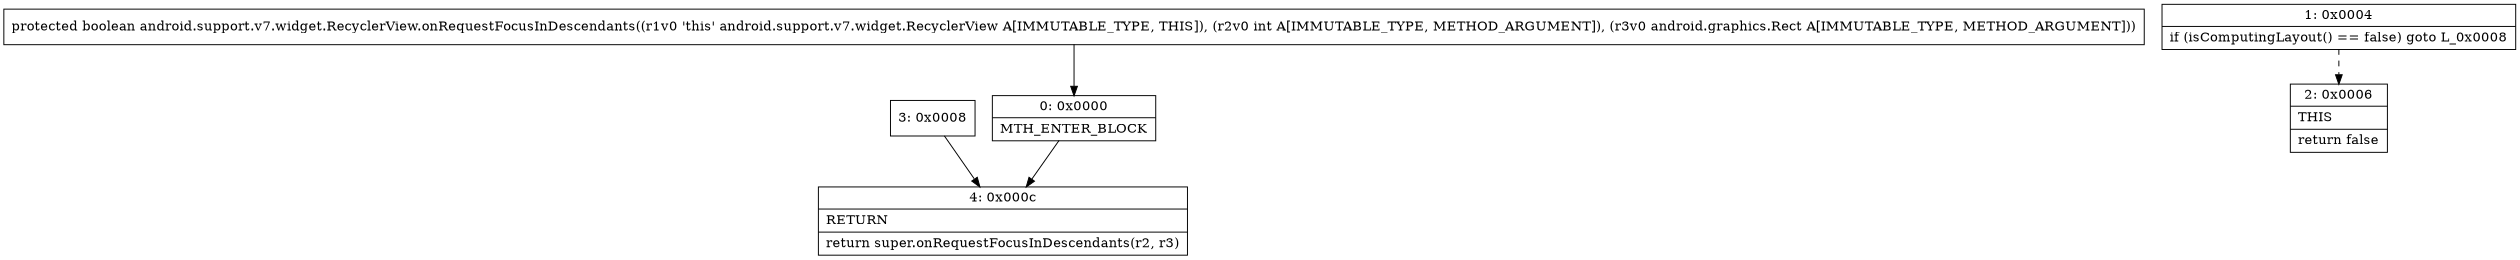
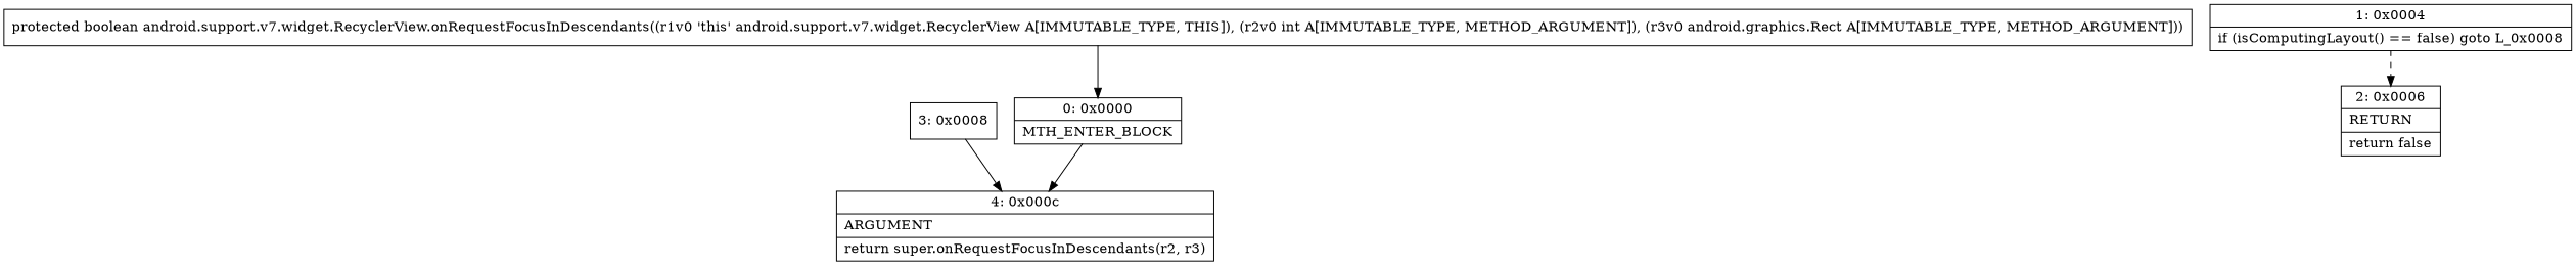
  digraph {
    node [shape=record]
    n1 [label="{0\:\ 0x0000|MTH_ENTER_BLOCK\l}"]
-   n2 [label="{4\:\ 0x000c|RETURN\l|return super.onRequestFocusInDescendants(r2, r3)\l}"]
+   n2 [label="{4\:\ 0x000c|ARGUMENT\l|return super.onRequestFocusInDescendants(r2, r3)\l}"]
    n3 [label="{1\:\ 0x0004|if (isComputingLayout() == false) goto L_0x0008\l}"]
-   n4 [label="{2\:\ 0x0006|THIS\l|return false\l}"]
+   n4 [label="{2\:\ 0x0006|RETURN\l|return false\l}"]
    n5 [label="{3\:\ 0x0008}"]
    n6 [label="{protected boolean android.support.v7.widget.RecyclerView.onRequestFocusInDescendants((r1v0 'this' android.support.v7.widget.RecyclerView A[IMMUTABLE_TYPE, THIS]), (r2v0 int A[IMMUTABLE_TYPE, METHOD_ARGUMENT]), (r3v0 android.graphics.Rect A[IMMUTABLE_TYPE, METHOD_ARGUMENT])) }"]
    n1 -> n2
    n3 -> n4 [style=dashed]
    n5 -> n2
    n6 -> n1
  }
